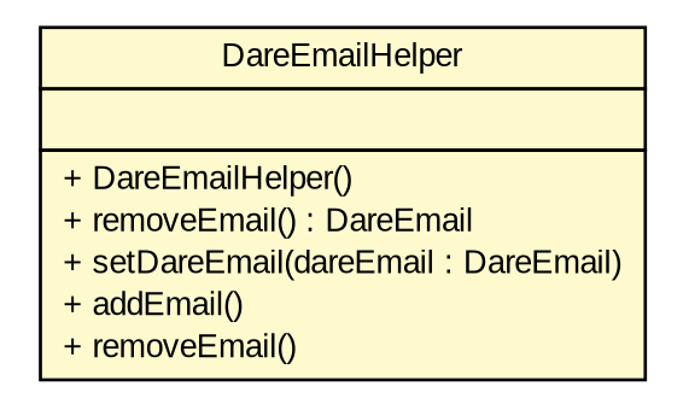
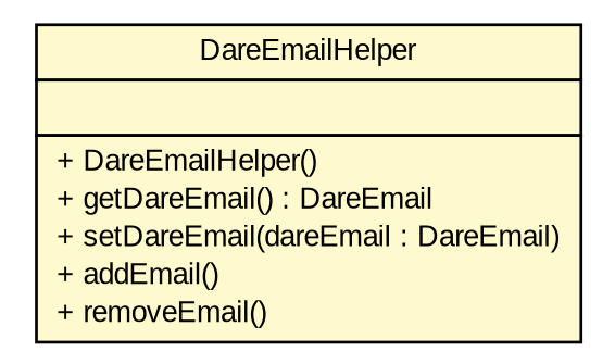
  digraph {
    nodesep=0.25
    ranksep=0.5
-   n1 [fontcolor=black fontname=arial fontsize=10.0 label=<<table title="br.gov.to.sefaz.arr.parametros.managedbean.helper.DareEmailHelper" border="0" cellborder="1" cellspacing="0" cellpadding="2" port="p" bgcolor="lemonChiffon" href="./DareEmailHelper.html"> 		<tr><td><table border="0" cellspacing="0" cellpadding="1"> <tr><td align="center" balign="center"> DareEmailHelper </td></tr> 		</table></td></tr> 		<tr><td><table border="0" cellspacing="0" cellpadding="1"> <tr><td align="left" balign="left">  </td></tr> 		</table></td></tr> 		<tr><td><table border="0" cellspacing="0" cellpadding="1"> <tr><td align="left" balign="left"> + DareEmailHelper() </td></tr> <tr><td align="left" balign="left"> + removeEmail() : DareEmail </td></tr> <tr><td align="left" balign="left"> + setDareEmail(dareEmail : DareEmail) </td></tr> <tr><td align="left" balign="left"> + addEmail() </td></tr> <tr><td align="left" balign="left"> + removeEmail() </td></tr> 		</table></td></tr> 		</table>> shape=plaintext]
+   n1 [fontcolor=black fontname=arial fontsize=10.0 label=<<table title="br.gov.to.sefaz.arr.parametros.managedbean.helper.DareEmailHelper" border="0" cellborder="1" cellspacing="0" cellpadding="2" port="p" bgcolor="lemonChiffon" href="./DareEmailHelper.html"> 		<tr><td><table border="0" cellspacing="0" cellpadding="1"> <tr><td align="center" balign="center"> DareEmailHelper </td></tr> 		</table></td></tr> 		<tr><td><table border="0" cellspacing="0" cellpadding="1"> <tr><td align="left" balign="left">  </td></tr> 		</table></td></tr> 		<tr><td><table border="0" cellspacing="0" cellpadding="1"> <tr><td align="left" balign="left"> + DareEmailHelper() </td></tr> <tr><td align="left" balign="left"> + getDareEmail() : DareEmail </td></tr> <tr><td align="left" balign="left"> + setDareEmail(dareEmail : DareEmail) </td></tr> <tr><td align="left" balign="left"> + addEmail() </td></tr> <tr><td align="left" balign="left"> + removeEmail() </td></tr> 		</table></td></tr> 		</table>> shape=plaintext]
  }
